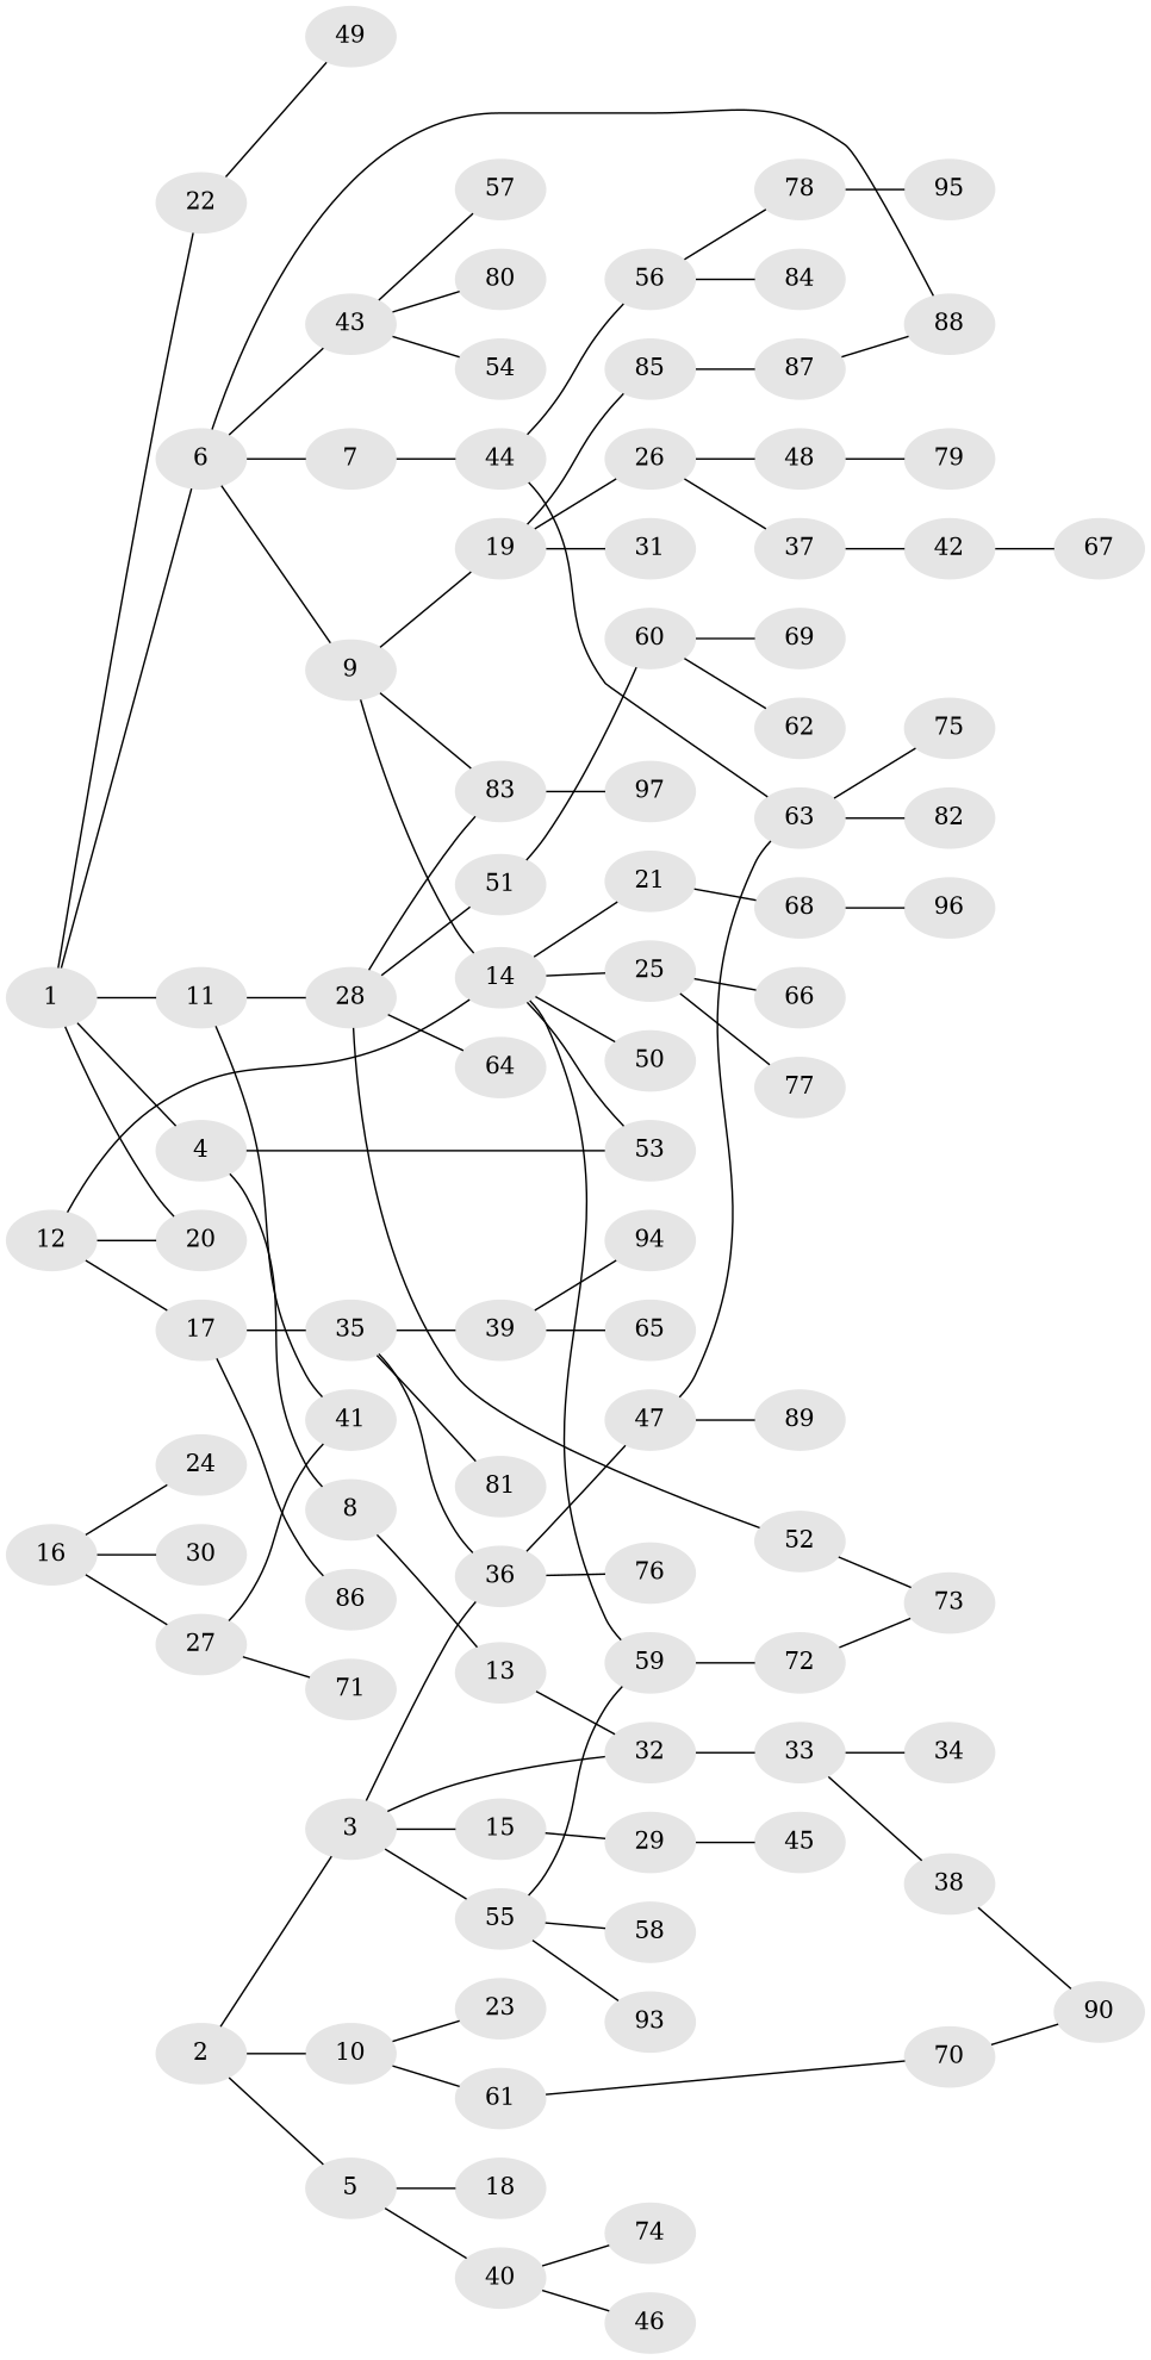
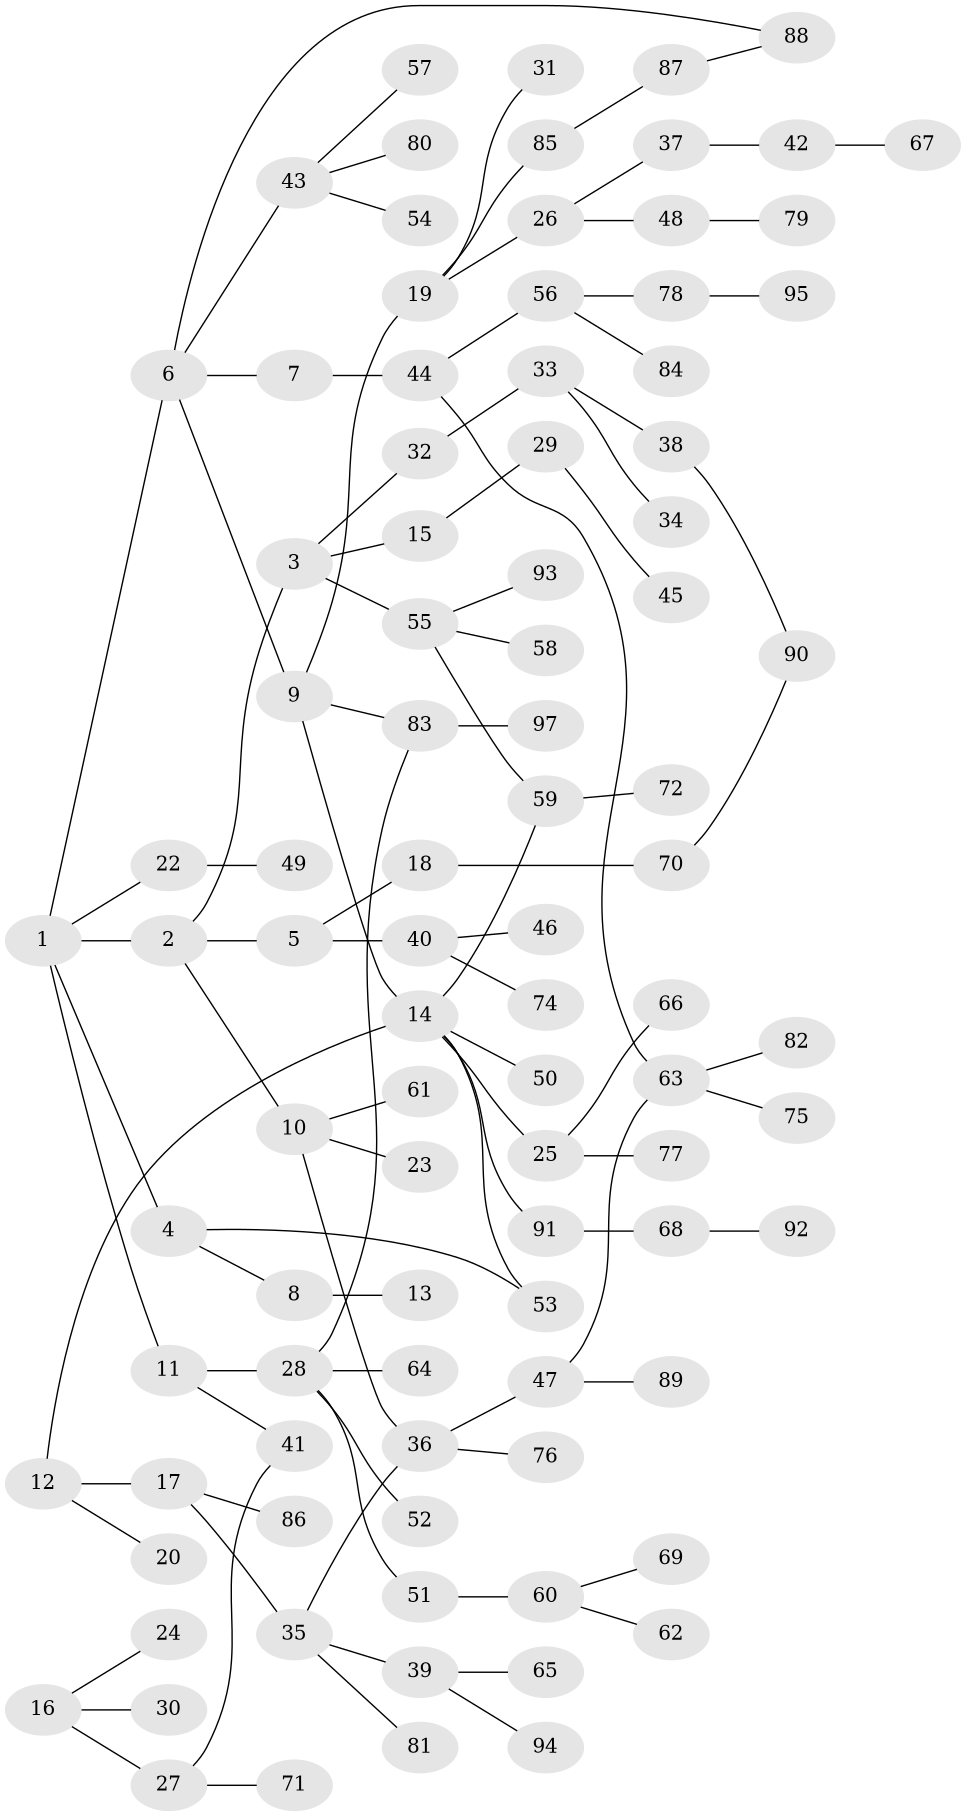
  graph {
    rankdir=LR
    node [color=gray90 style=filled]
    1
    2
    4
    6
    11
    22
    3
    5
    10
    8
    53
    7
    9
    43
    88
    28
    41
    49
    15
    32
    36
    55
    18
    40
    23
    61
    29
    33
    47
    76
    59
    58
    93
    13
    46
    74
    44
    19
    83
    14
    16
    24
    27
    30
    54
    57
    80
    56
    63
    12
    17
    20
    26
    31
    85
    n56 [label=97]
    51
    52
    64
-   21
+   21 [label=91]
    25
    50
    35
    86
    68
    66
    77
    72
    45
    71
    39
    81
    37
    48
    87
-   92 [label=96]
+   92
    70
    42
    79
    60
-   73
    34
    38
    90
    65
    94
    89
    67
    78
    84
    75
    82
    62
    69
    95
-   1 -- 20
+   1 -- 2
    1 -- 4
    1 -- 6
    1 -- 11
    1 -- 22
    2 -- 3
    2 -- 5
    2 -- 10
    4 -- 8
    4 -- 53
    6 -- 7
    6 -- 9
    6 -- 43
    6 -- 88
    11 -- 28
    11 -- 41
    22 -- 49
    3 -- 15
    3 -- 32
-   3 -- 36
+   10 -- 36
    3 -- 55
    5 -- 18
    5 -- 40
    10 -- 23
    10 -- 61
    8 -- 13
    7 -- 44
    9 -- 19
    9 -- 83
    9 -- 14
    43 -- 54
    43 -- 57
    43 -- 80
    28 -- 83
    28 -- 51
    28 -- 52
    28 -- 64
    15 -- 29
    32 -- 33
    36 -- 47
    36 -- 76
    55 -- 59
    55 -- 58
    55 -- 93
    40 -- 46
    40 -- 74
-   61 -- 70
+   18 -- 70
    29 -- 45
    33 -- 34
    33 -- 38
    47 -- 63
    47 -- 89
    59 -- 72
-   13 -- 32
    44 -- 56
    44 -- 63
    19 -- 26
    19 -- 31
    19 -- 85
    83 -- n56
    14 -- 53
    14 -- 59
    14 -- 21
    14 -- 25
    14 -- 50
    16 -- 24
    16 -- 27
    16 -- 30
    27 -- 41
    27 -- 71
    56 -- 78
    56 -- 84
    63 -- 75
    63 -- 82
    12 -- 14
    12 -- 17
    12 -- 20
    17 -- 35
    17 -- 86
    26 -- 37
    26 -- 48
    85 -- 87
    51 -- 60
-   52 -- 73
    21 -- 68
    25 -- 66
    25 -- 77
    35 -- 36
    35 -- 39
    35 -- 81
    68 -- 92
-   72 -- 73
    39 -- 65
    39 -- 94
    37 -- 42
    48 -- 79
    87 -- 88
    70 -- 90
    42 -- 67
    60 -- 62
    60 -- 69
    38 -- 90
    78 -- 95
  }
